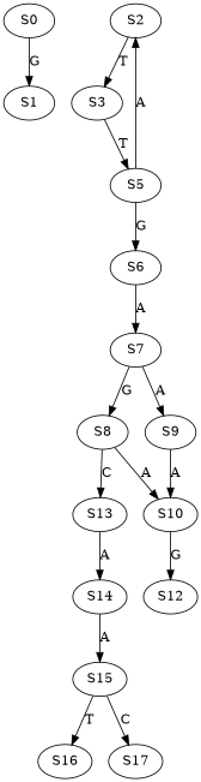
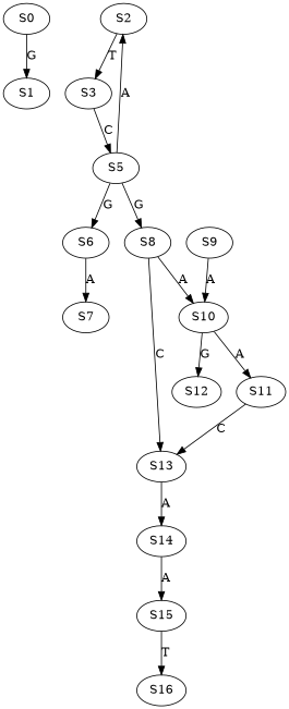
  strict digraph {
    S0
    S1
    S2
    S3
    S5
    S6
    S7
    S8
    S9
    S10
    S13
+   S11
    S12
    S14
    S15
    S16
-   S17
    S0 -> S1 [label=G]
    S2 -> S3 [label=T]
-   S3 -> S5 [label=T]
+   S3 -> S5 [label=C]
    S5 -> S2 [label=A]
    S5 -> S6 [label=G]
    S6 -> S7 [label=A]
-   S7 -> S8 [label=G]
-   S7 -> S9 [label=A]
+   S5 -> S8 [label=G]
    S8 -> S10 [label=A]
    S8 -> S13 [label=C]
    S9 -> S10 [label=A]
+   S10 -> S11 [label=A]
    S10 -> S12 [label=G]
    S13 -> S14 [label=A]
+   S11 -> S13 [label=C]
    S14 -> S15 [label=A]
    S15 -> S16 [label=T]
-   S15 -> S17 [label=C]
  }
